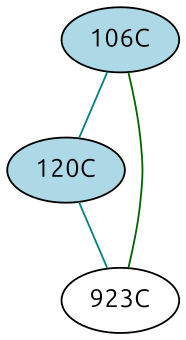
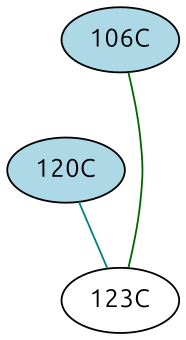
  graph {
    fontname=Ubuntu
    node [fillcolor=lightblue fontname=Ubuntu style="radial,filled"]
    edge [color=teal fontname=Ubuntu penwidth=1]
    n1 [label="106C"]
    "120C"
-   "123C" [fillcolor=white label="923C"]
-   n1 -- "120C"
+   "123C" [fillcolor=white]
    n1 -- "123C" [color=darkgreen]
    "120C" -- "123C"
  }
